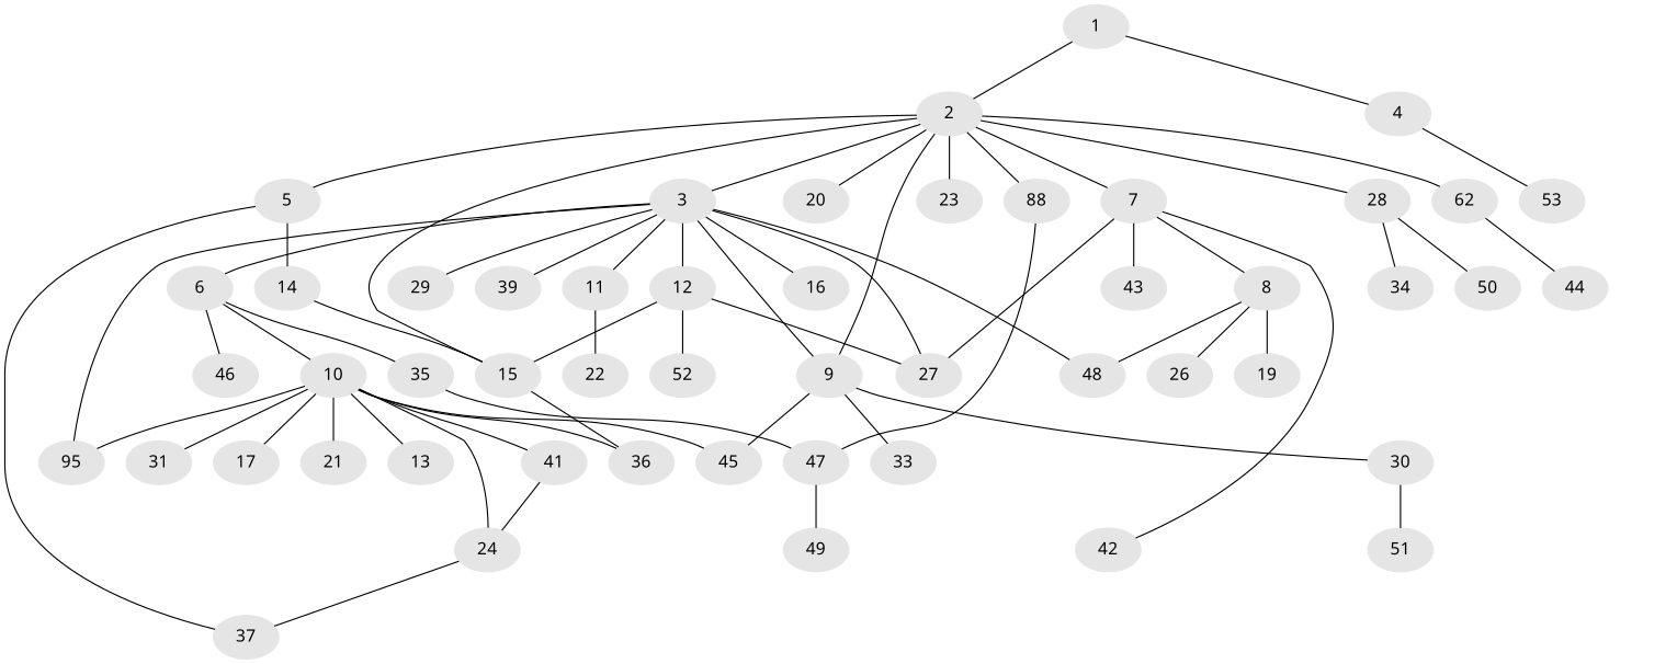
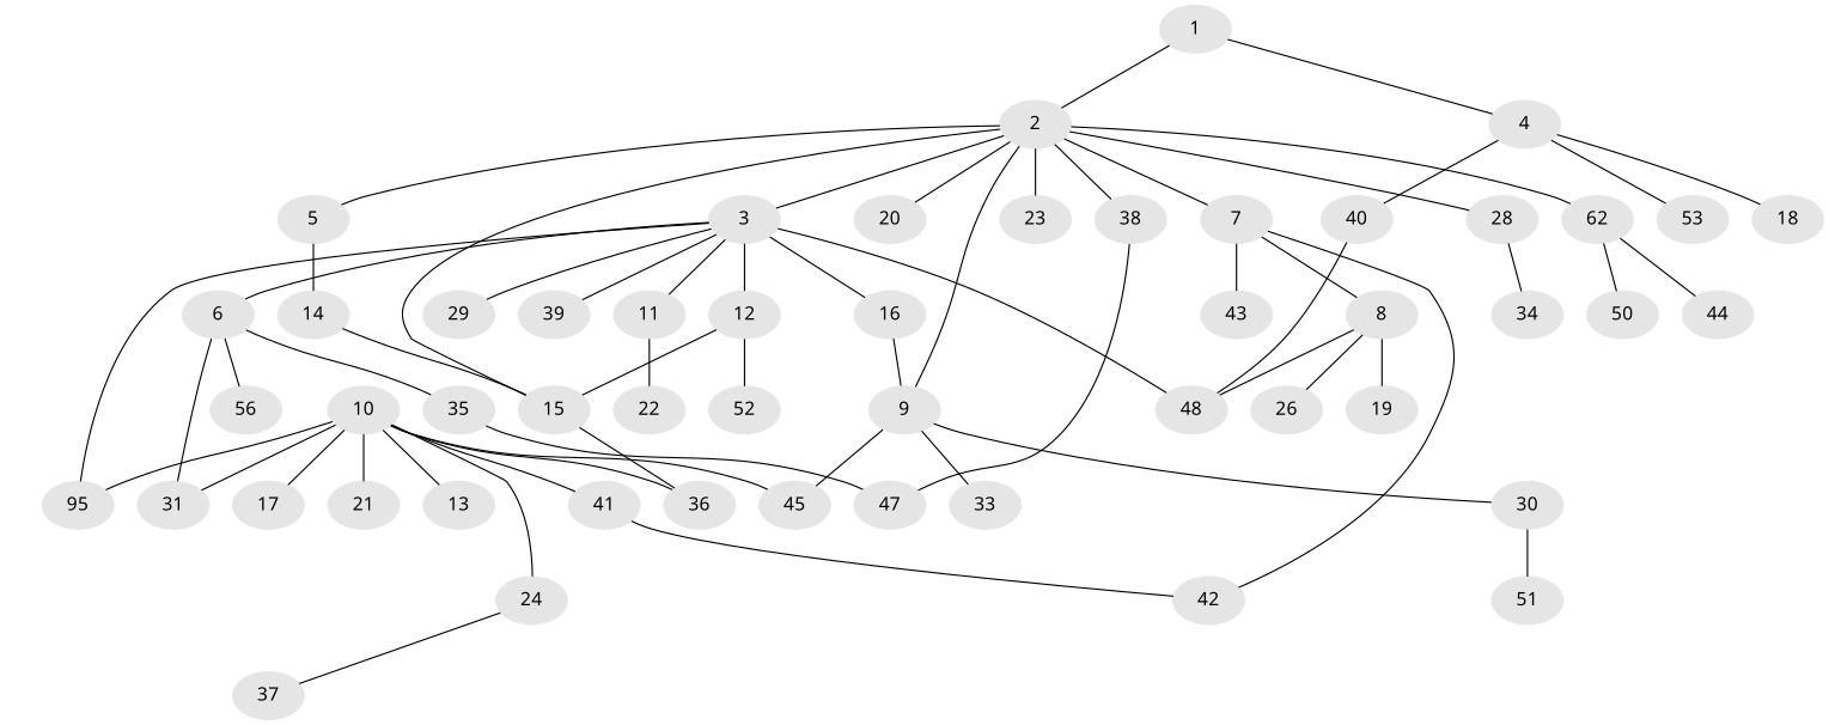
  graph {
    fontname="Noto Sans"
    node [color=gray90 fontname="Noto Sans" style=filled]
    edge [fontname="Noto Sans" weight=1.0]
    1
    2
    4
    3
    5
    7
    9
    15
    20
    23
    28
    n12 [label=62]
-   38 [label=88]
+   38
+   18
+   40
    53
    6
    11
    12
    16
    n21 [label=95]
-   27
    29
    39
    48
    14
    37
    8
    42
    43
    30
    33
    45
    36
    34
    44
    50
    47
    10
    35
-   46
+   46 [label=56]
    22
    52
    31
    13
    17
    21
    24
    41
    19
    26
    51
-   49
    1 -- 2
    1 -- 4
    2 -- 3
    2 -- 5
    2 -- 7
    2 -- 9
    2 -- 15
    2 -- 20
    2 -- 23
    2 -- 28
    2 -- n12
    2 -- 38
+   4 -- 18
+   4 -- 40
    4 -- 53
-   3 -- 9
+   16 -- 9
    3 -- 6
    3 -- 11
    3 -- 12
    3 -- 16
    3 -- n21
-   3 -- 27
    3 -- 29
    3 -- 39
    3 -- 48
    5 -- 14
-   5 -- 37
-   7 -- 27
    7 -- 8
    7 -- 42
    7 -- 43
    9 -- 30
    9 -- 33
    9 -- 45
    15 -- 36
    28 -- 34
    n12 -- 44
-   28 -- 50
+   n12 -- 50
    38 -- 47
-   6 -- 10
+   40 -- 48
+   6 -- 31
    6 -- 35
    6 -- 46
    11 -- 22
    12 -- 15
-   12 -- 27
    12 -- 52
    14 -- 15
    8 -- 48
    8 -- 19
    8 -- 26
    30 -- 51
-   47 -- 49
    10 -- n21
    10 -- 45
    10 -- 36
    10 -- 31
    10 -- 13
    10 -- 17
    10 -- 21
    10 -- 24
    10 -- 41
    35 -- 47
    24 -- 37
-   41 -- 24
+   41 -- 42
  }
